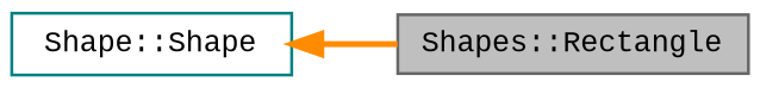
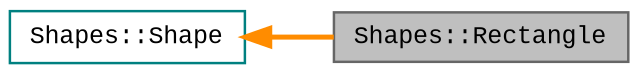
  digraph {
    rankdir=LR
    fontname="Liberation Mono"
    node [fontname="Liberation Mono" fontsize=10 shape=record style=filled]
    n1 [color=gray40 fillcolor=grey75 fontcolor=black height=0.2 label="Shapes::Rectangle" width=0.4]
-   n2 [color=teal fillcolor=white height=0.2 label="Shape::Shape" width=0.4]
+   n2 [color=teal fillcolor=white height=0.2 label="Shapes::Shape" width=0.4]
    n2 -> n1 [color=darkorange dir=back fontname="Liberation Mono" fontsize=10 labelfontname=Helvetica labelfontsize=10 style=bold]
  }
